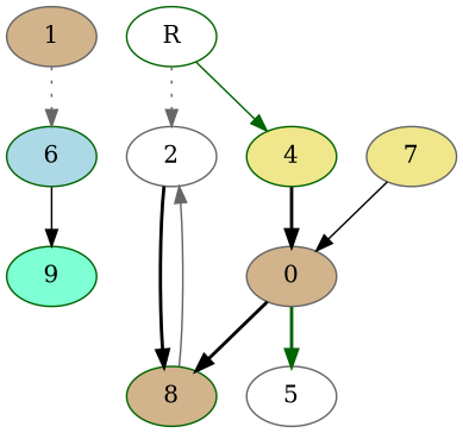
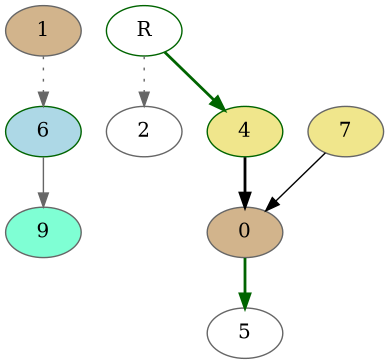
  digraph {
    node [color=darkgreen fillcolor=tan style=filled]
    edge [color=black style=solid]
    6 [fillcolor=lightblue]
    1 [color=gray40]
-   9 [fillcolor=aquamarine]
+   9 [color=gray40 fillcolor=aquamarine]
    2 [color=gray40 fillcolor=white]
-   8
    n6 [color=gray40 label=0]
    5 [color=gray40 fillcolor=white]
    4 [fillcolor=khaki]
    7 [color=gray40 fillcolor=khaki]
    R [fillcolor=white]
-   6 -> 9
+   6 -> 9 [color=gray40]
    1 -> 6 [color=gray40 style=dotted]
-   2 -> 8 [style=bold]
-   8 -> 2 [color=gray40]
-   n6 -> 8 [style=bold]
    n6 -> 5 [color=darkgreen style=bold]
    4 -> n6 [style=bold]
    7 -> n6
    R -> 2 [color=gray40 style=dotted]
-   R -> 4 [color=darkgreen]
+   R -> 4 [color=darkgreen style=bold]
  }
